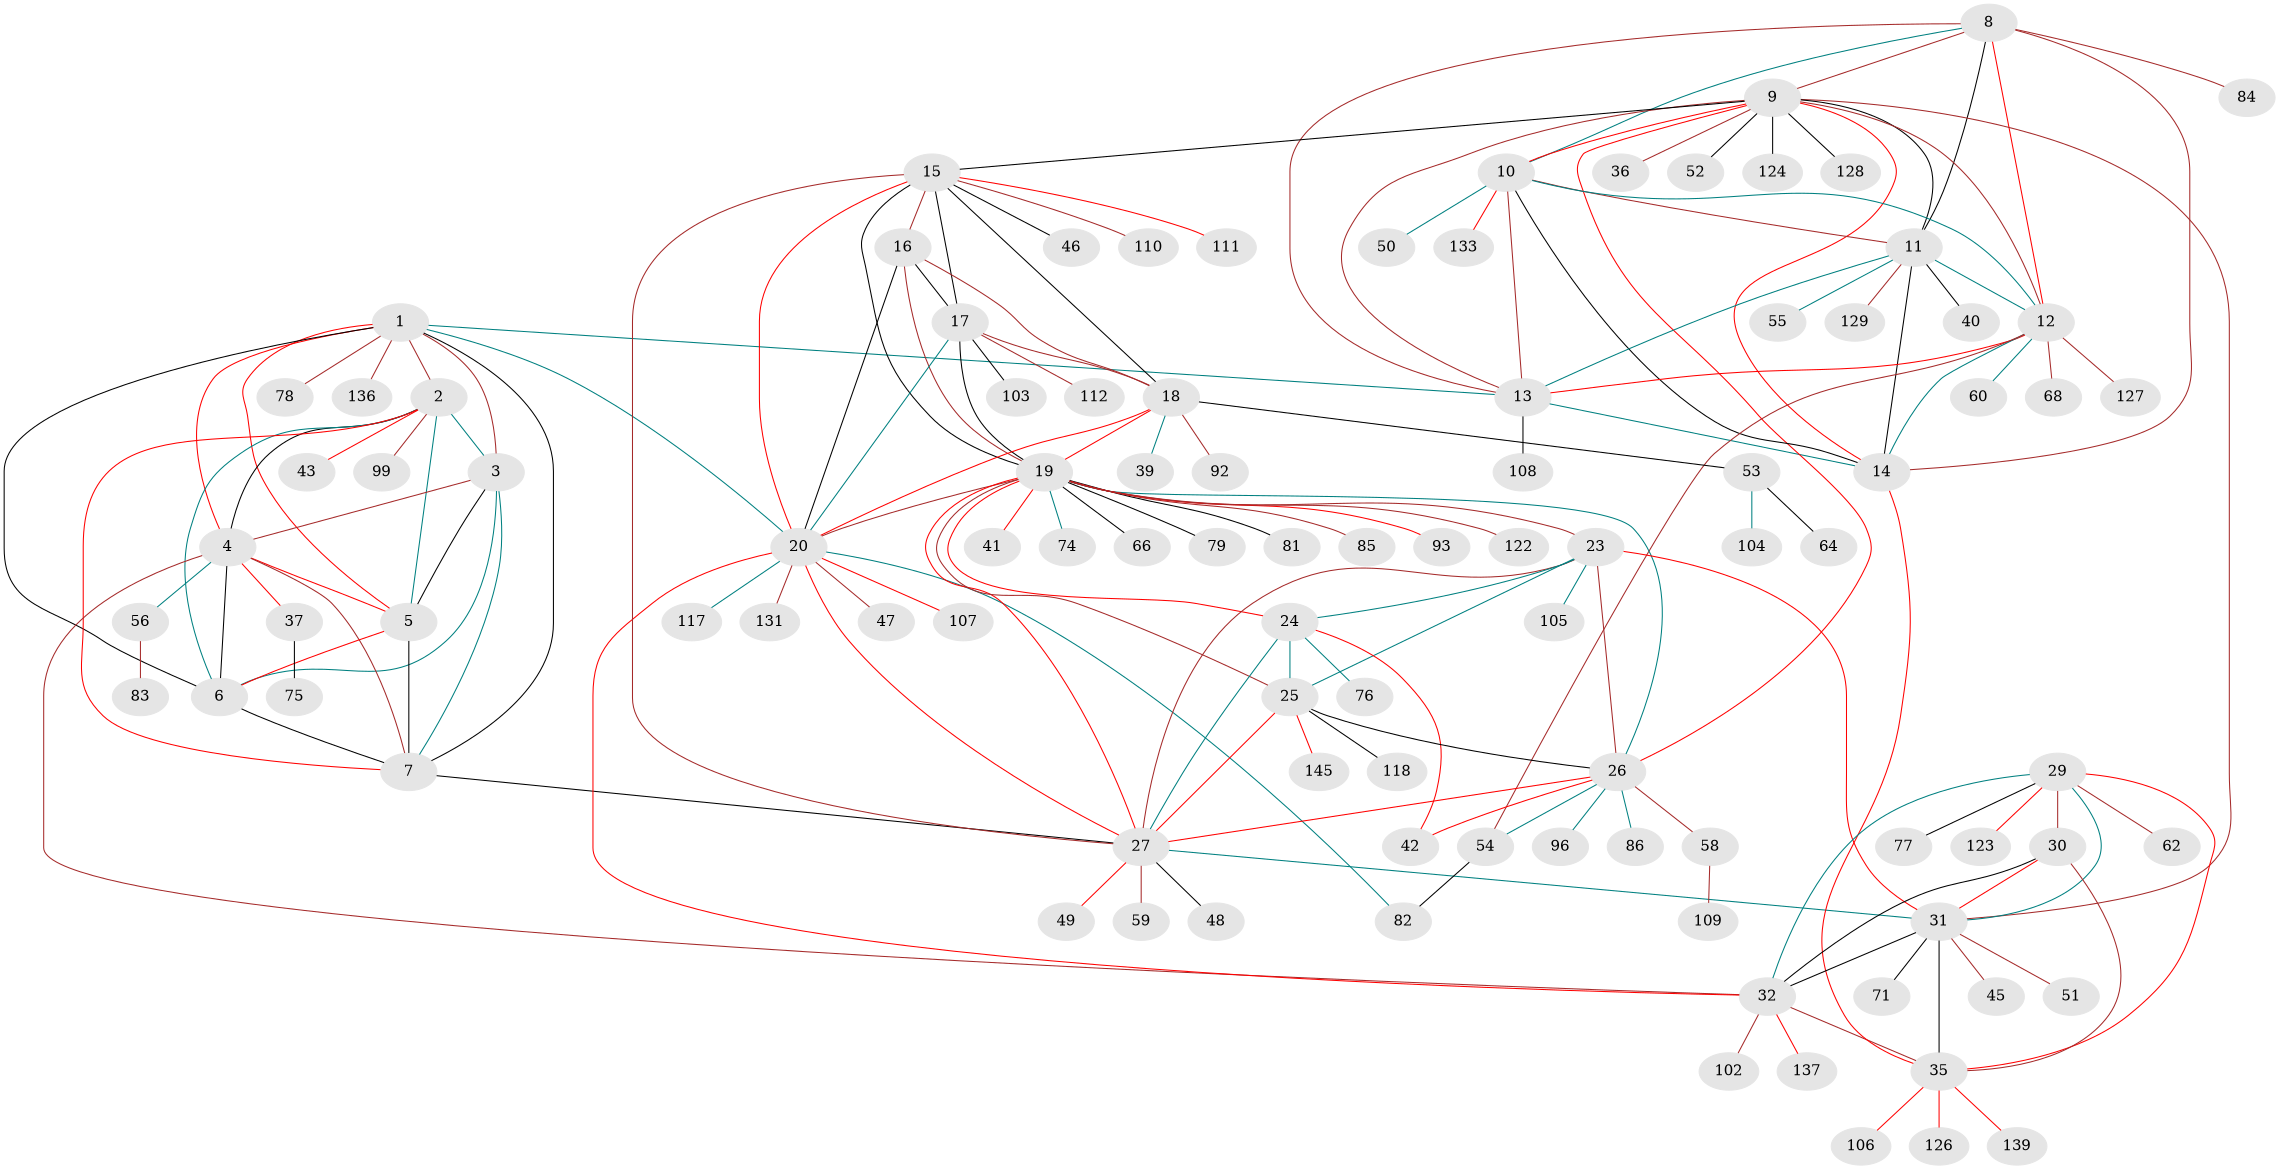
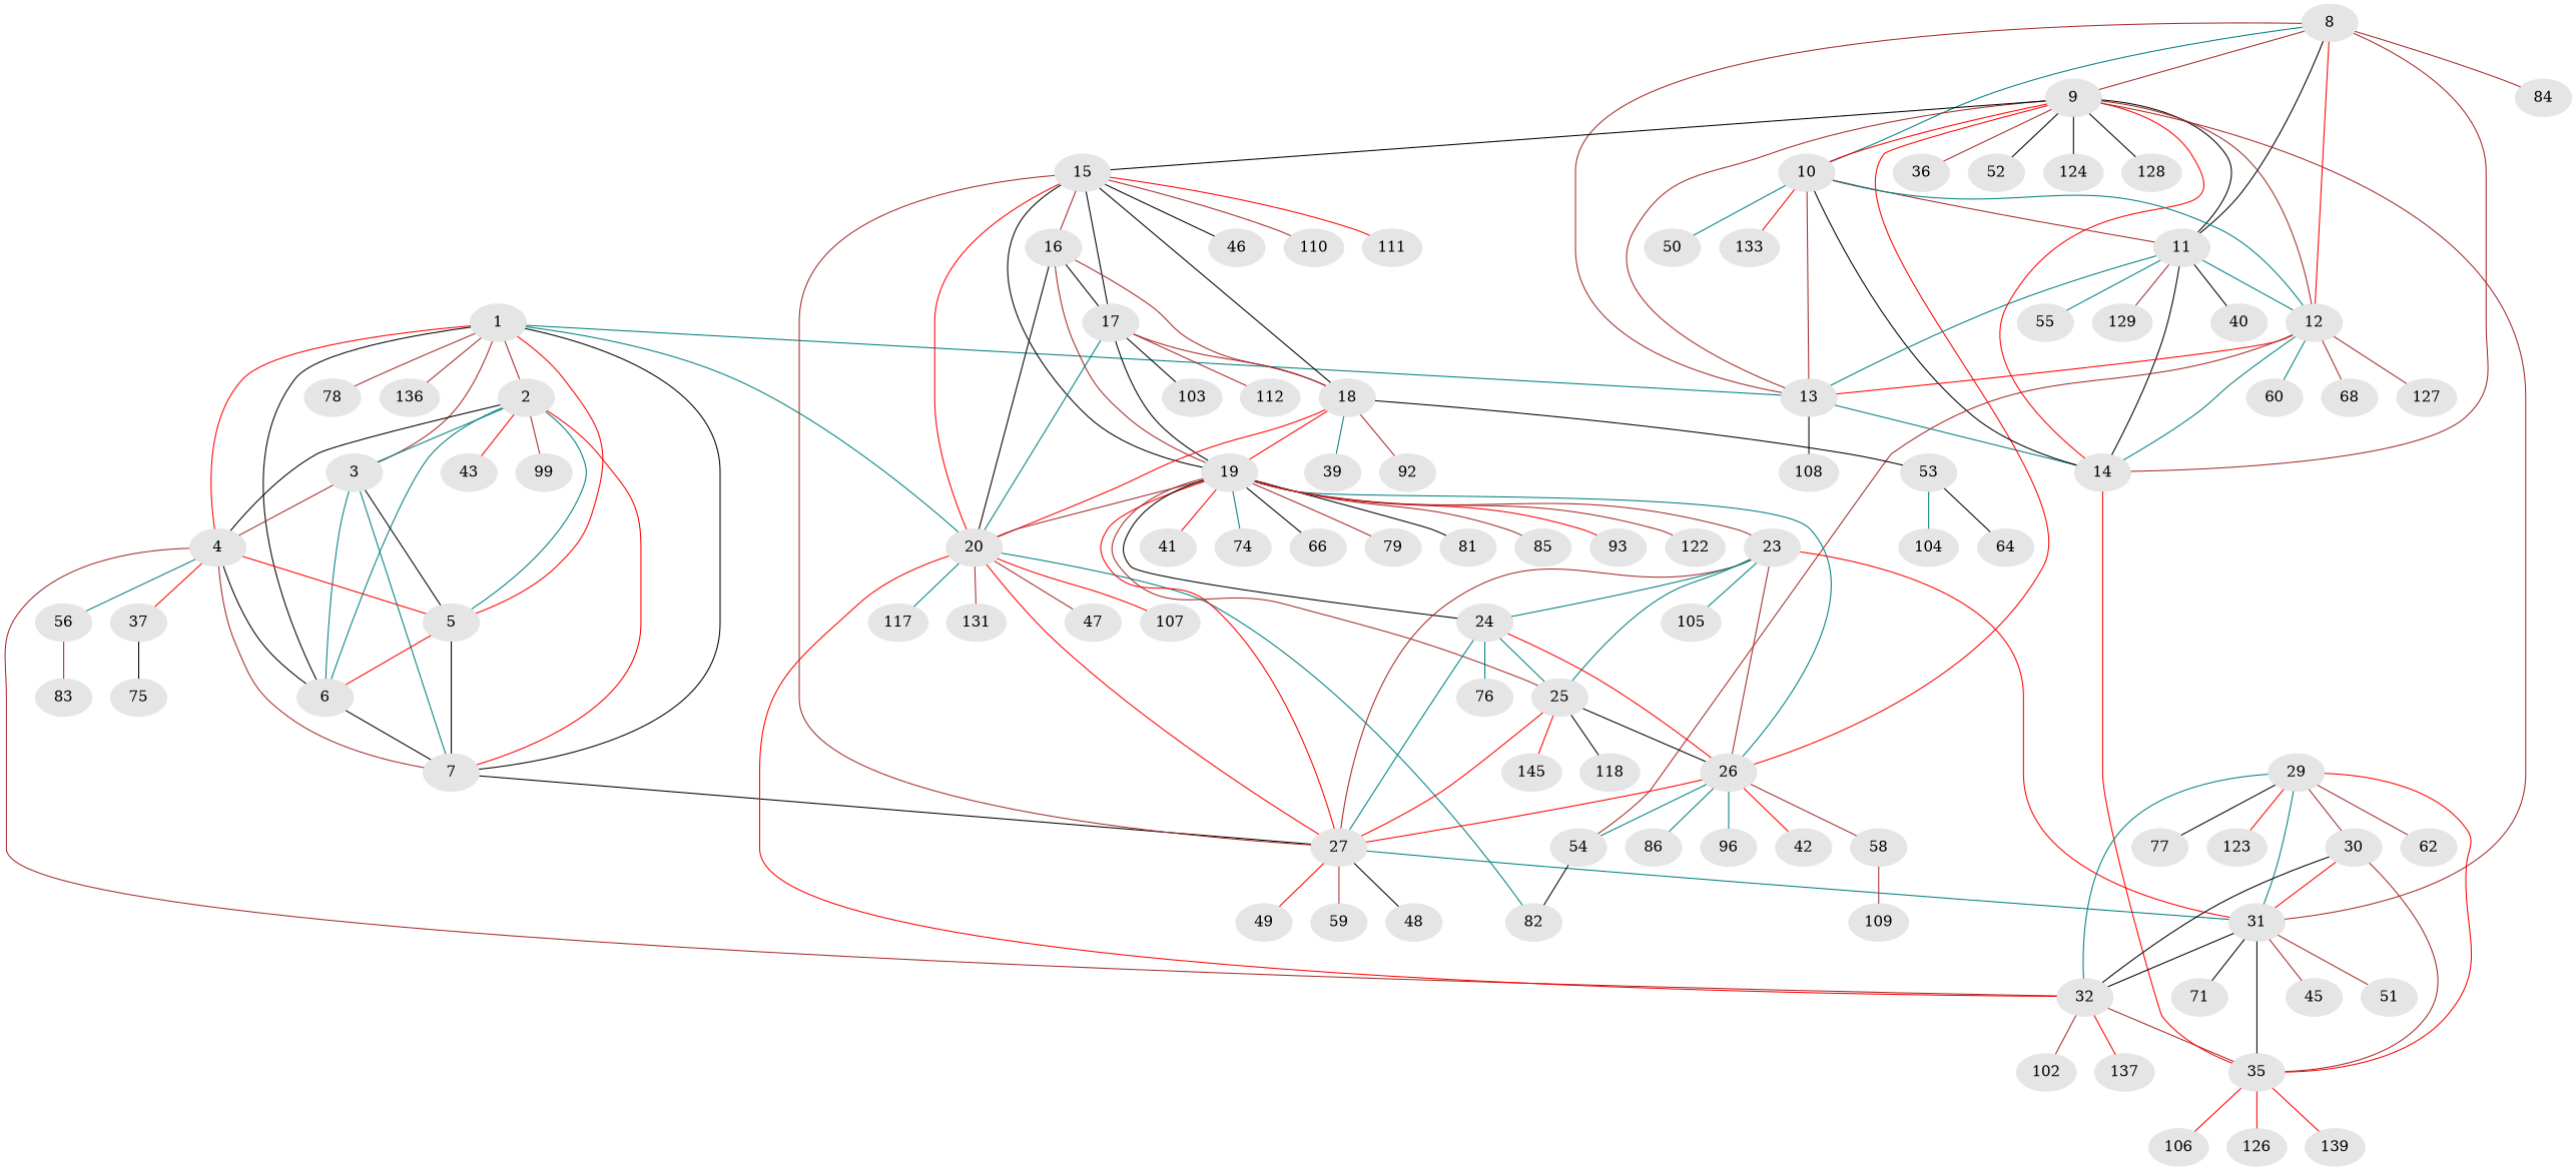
  graph {
    node [color=gray90 style=filled]
    edge [color=brown]
    1
    2
    3
    4
    5 [super="+101+130"]
    6 [super="+73+144+140+90"]
    7
    13 [super="+61"]
    20 [super="+21"]
    78
    136
    43
    99
    32 [super="+33"]
    37 [super="+87"]
    56
    27 [super="+74+28+67"]
    14 [super="+142+135"]
    108
    47
    82
    107
    117
    131
    35
    102
    137
    75
    83
    31 [super="+63+34"]
    48
    49
    59
    8 [super="+77"]
    9
    10
    11 [super="+69"]
    12
    84
    15 [super="+70"]
    26
    36
    52
    124
    128
    50
    133
    40
    55
    129
    54 [super="+138+121+100"]
    60 [super="+114+97"]
    68
    127
    16
    17
    18
    19 [super="+22"]
    46
    110 [super="+134"]
    111
    42
    58
    86
    96 [super="+141"]
    45
    51
    71
    106
    126
    139
    103
    112
    39
    53
    92 [super="+143"]
    23
    24
    25
    41 [super="+80"]
    n81 [label=74]
    66 [super="+91"]
    79
    81
    85
    93
    122
    n88 [label=64]
    104
    105
    76
    118
    145
    109
    29 [super="+64"]
    30 [super="+113"]
    62
    n98 [label=77]
    123
    1 -- 2
    1 -- 3
    1 -- 4 [color=red]
    1 -- 5 [color=red]
    1 -- 6 [color=black]
    1 -- 7 [color=black]
    1 -- 13 [color=teal]
    1 -- 20 [color=teal]
    1 -- 78
    1 -- 136
    2 -- 3 [color=teal]
    2 -- 4 [color=black]
    2 -- 5 [color=teal]
    2 -- 6 [color=teal]
    2 -- 7 [color=red]
    2 -- 43 [color=red]
    2 -- 99
    3 -- 4
    3 -- 5 [color=black]
    3 -- 6 [color=teal]
    3 -- 7 [color=teal]
    4 -- 5 [color=red]
    4 -- 6 [color=black]
    4 -- 7
    4 -- 32
    4 -- 37 [color=red]
    4 -- 56 [color=teal]
    5 -- 6 [color=red]
    5 -- 7 [color=black]
    6 -- 7 [color=black]
    7 -- 27 [color=black]
    13 -- 14 [color=teal]
    13 -- 108 [color=black]
    20 -- 32 [color=red]
    20 -- 27 [color=red]
    20 -- 47
    20 -- 82 [color=teal]
    20 -- 107 [color=red]
    20 -- 117 [color=teal]
    20 -- 131
    32 -- 35 [weight=2]
    32 -- 102
    32 -- 137 [color=red]
    37 -- 75 [color=black]
    56 -- 83
    27 -- 31 [color=teal]
    27 -- 48 [color=black]
    27 -- 49 [color=red]
    27 -- 59
    14 -- 35 [color=red]
    35 -- 106 [color=red]
    35 -- 126 [color=red]
    35 -- 139 [color=red]
    31 -- 32 [color=black weight=4]
    31 -- 35 [color=black weight=2]
    31 -- 45
    31 -- 51
    31 -- 71 [color=black]
    8 -- 13
    8 -- 14
    8 -- 9
    8 -- 10 [color=teal]
    8 -- 11 [color=black]
    8 -- 12 [color=red]
    8 -- 84
    9 -- 13
    9 -- 14 [color=red]
    9 -- 31
    9 -- 10 [color=red]
    9 -- 11 [color=black]
    9 -- 12
    9 -- 15 [color=black]
    9 -- 26 [color=red]
    9 -- 36
    9 -- 52 [color=black]
    9 -- 124 [color=black]
    9 -- 128 [color=black]
    10 -- 13
    10 -- 14 [color=black]
    10 -- 11
    10 -- 12 [color=teal]
    10 -- 50 [color=teal]
    10 -- 133 [color=red]
    11 -- 13 [color=teal]
    11 -- 14 [color=black]
    11 -- 12 [color=teal]
    11 -- 40 [color=black]
    11 -- 55 [color=teal]
    11 -- 129
    12 -- 13 [color=red]
    12 -- 14 [color=teal]
    12 -- 54
    12 -- 60 [color=teal]
    12 -- 68
    12 -- 127
    15 -- 20 [color=red weight=2]
    15 -- 27 [weight=2]
    15 -- 16
    15 -- 17 [color=black]
    15 -- 18 [color=black]
    15 -- 19 [color=black]
    15 -- 46 [color=black]
    15 -- 110
    15 -- 111 [color=red]
    26 -- 27 [color=red weight=2]
    26 -- 54 [color=teal]
    26 -- 42 [color=red]
    26 -- 58
    26 -- 86 [color=teal]
    26 -- 96 [color=teal]
    54 -- 82 [color=black]
    16 -- 20 [color=black weight=2]
    16 -- 17 [color=black]
    16 -- 18
    16 -- 19
    17 -- 20 [color=teal weight=2]
    17 -- 18
    17 -- 19 [color=black]
    17 -- 103 [color=black]
    17 -- 112
    18 -- 20 [color=red weight=2]
    18 -- 19 [color=red]
    18 -- 39 [color=teal]
    18 -- 53 [color=black]
    18 -- 92
    19 -- 20 [weight=2]
    19 -- 27 [color=red weight=2]
    19 -- 26 [color=teal]
    19 -- 23
-   19 -- 24 [color=red]
+   19 -- 24 [color=black]
    19 -- 25
    19 -- 41 [color=red]
    19 -- n81 [color=teal]
    19 -- 66 [color=black]
-   19 -- 79 [color=black]
+   19 -- 79
    19 -- 81 [color=black]
    19 -- 85
    19 -- 93 [color=red]
    19 -- 122
    58 -- 109
    53 -- n88 [color=black]
    53 -- 104 [color=teal]
    23 -- 27 [weight=2]
    23 -- 31 [color=red]
    23 -- 26
    23 -- 24 [color=teal]
    23 -- 25 [color=teal]
    23 -- 105 [color=teal]
    24 -- 27 [color=teal weight=2]
-   24 -- 42 [color=red]
+   24 -- 26 [color=red]
    24 -- 25 [color=teal]
    24 -- 76 [color=teal]
    25 -- 27 [color=red weight=2]
    25 -- 26 [color=black]
    25 -- 118 [color=black]
    25 -- 145 [color=red]
    29 -- 32 [color=teal weight=2]
    29 -- 35 [color=red]
    29 -- 31 [color=teal weight=2]
    29 -- 30
    29 -- 62
    29 -- n98 [color=black]
    29 -- 123 [color=red]
    30 -- 32 [color=black weight=2]
    30 -- 35
    30 -- 31 [color=red weight=2]
  }
